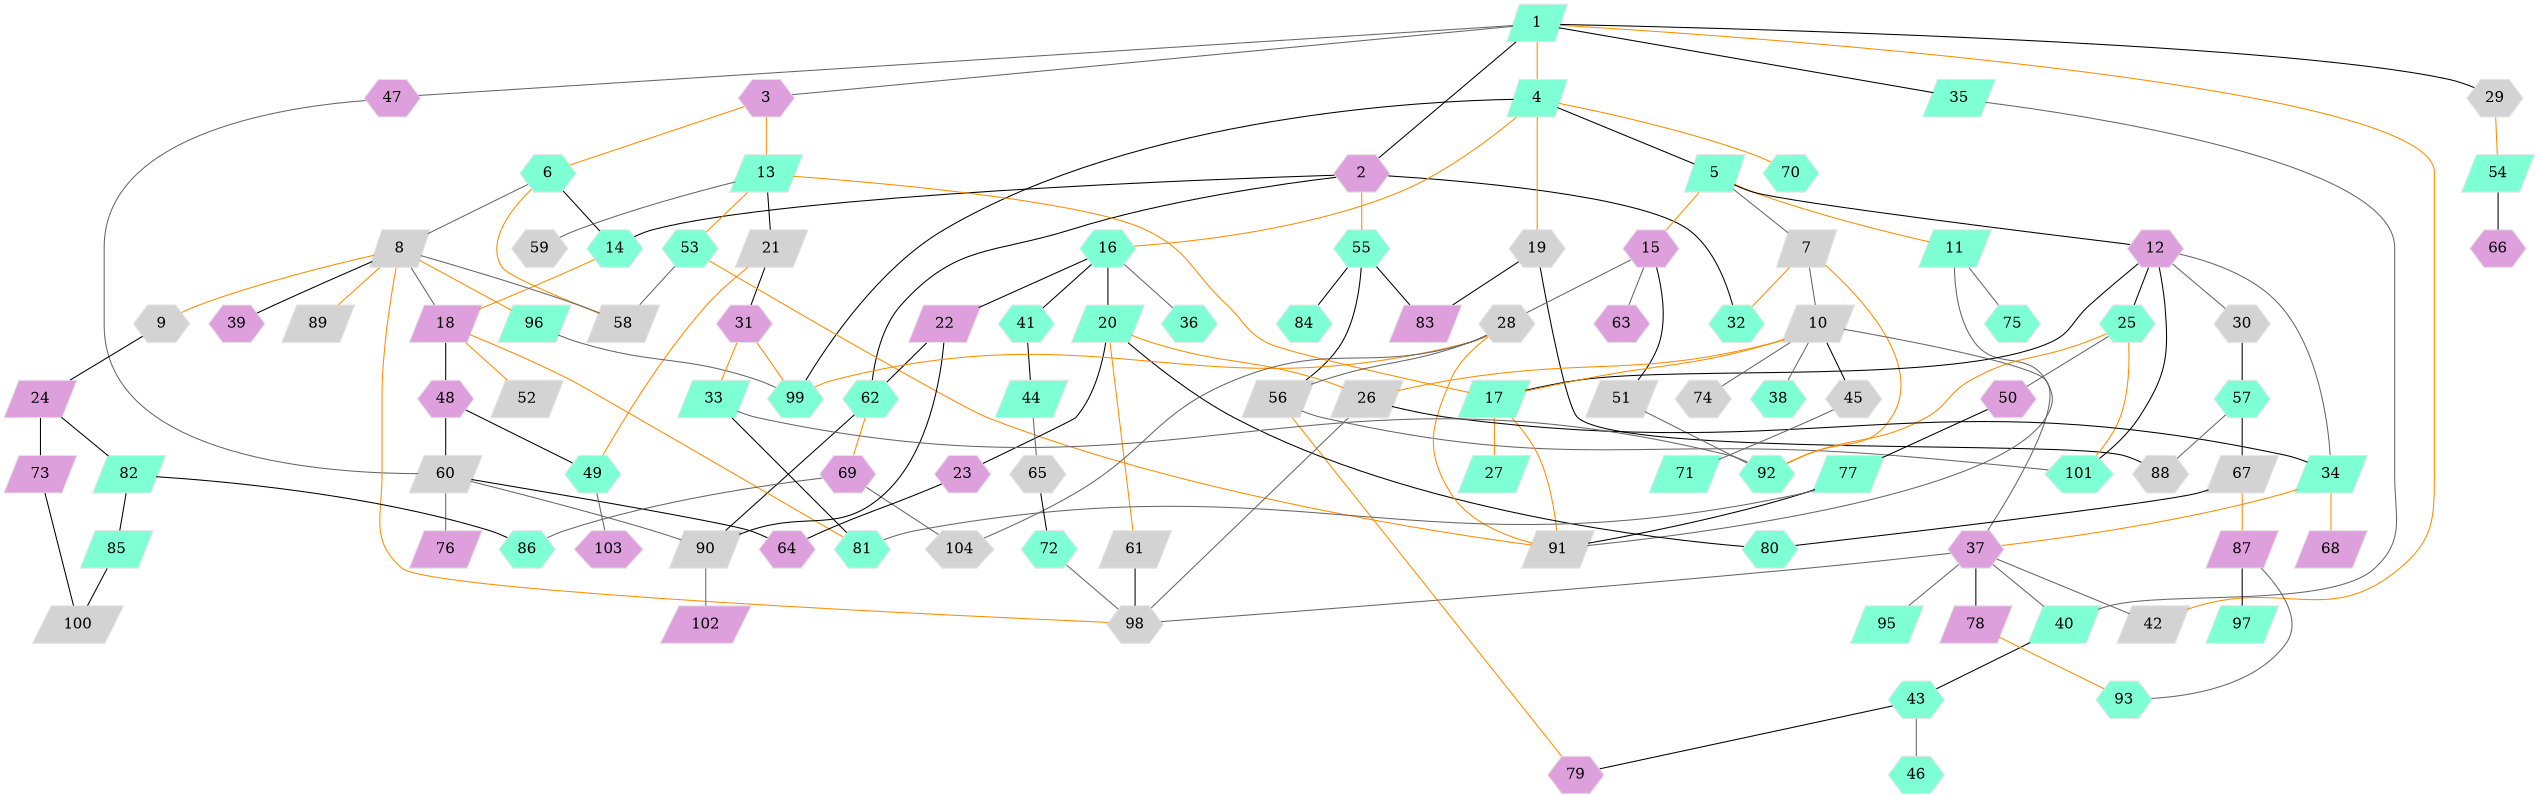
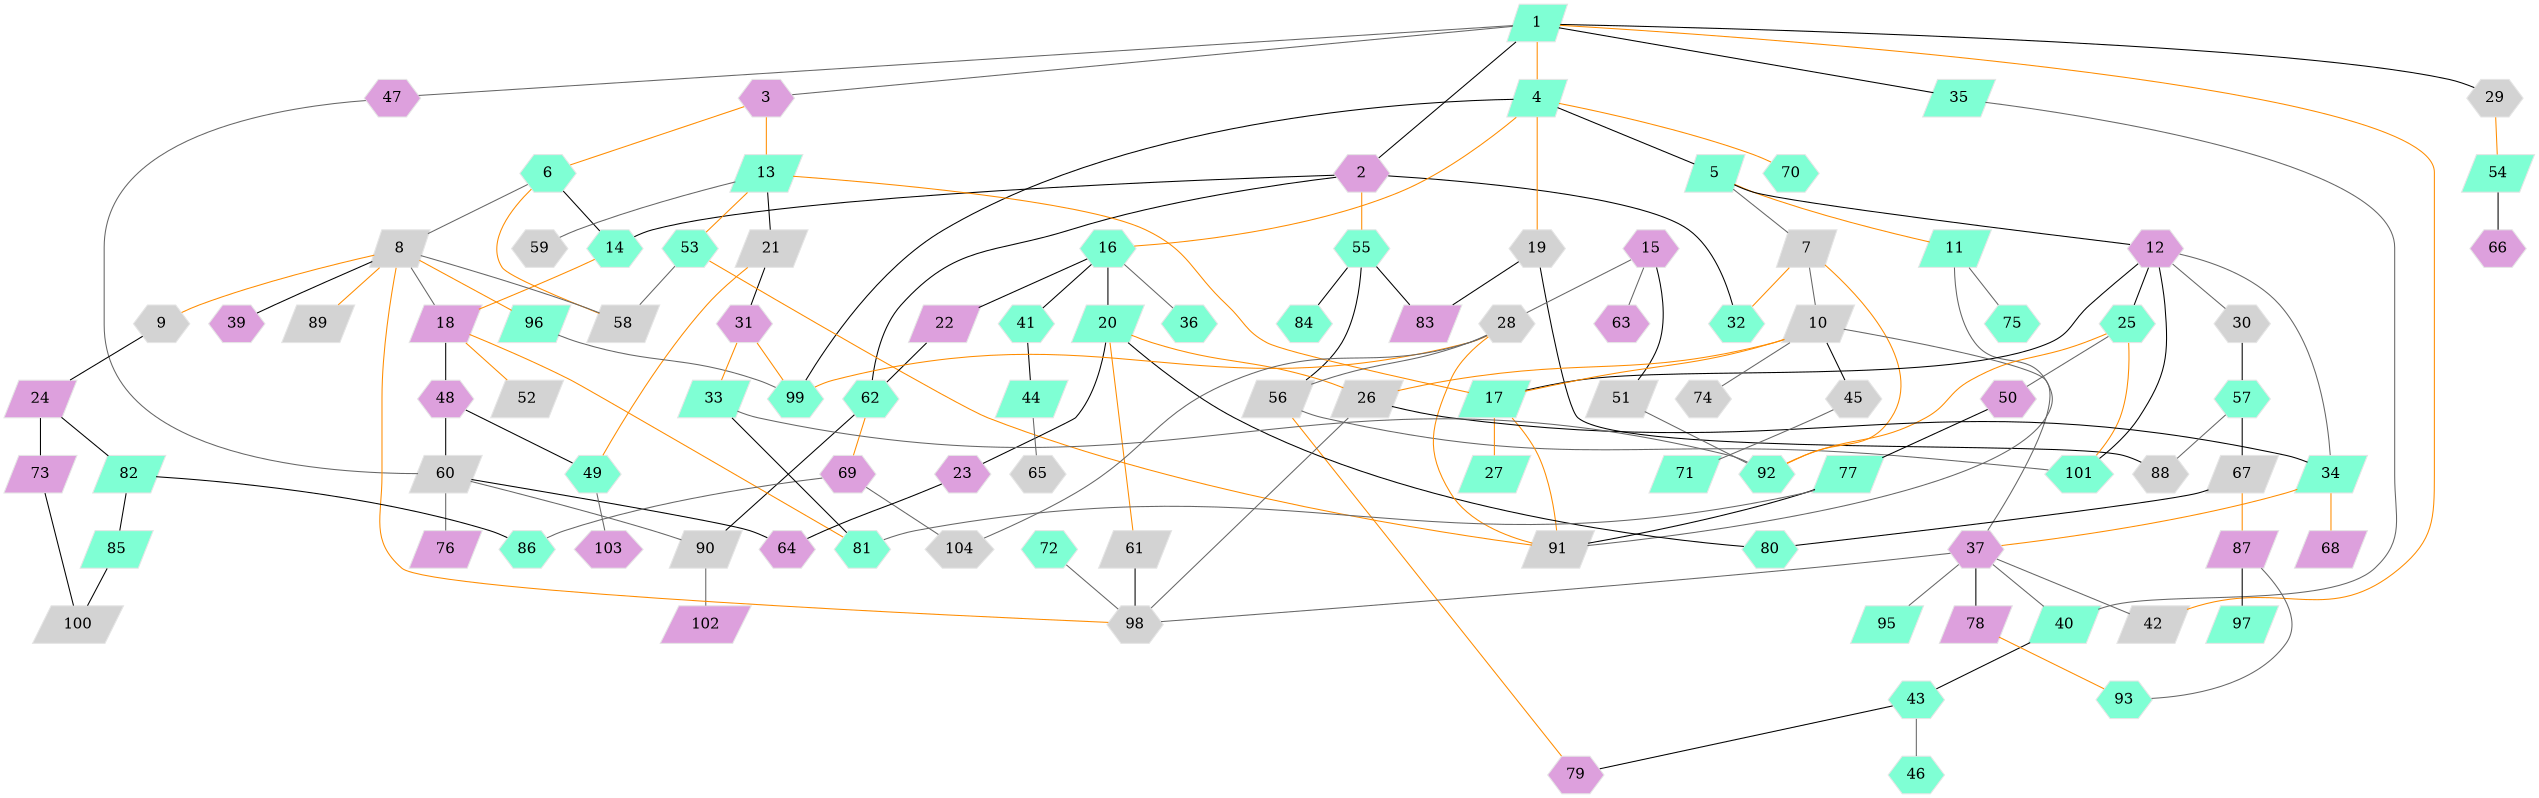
  graph {
    node [color=gray90 fillcolor=aquamarine shape=hexagon style=filled]
    edge [color=black]
    1 [shape=parallelogram]
    2 [fillcolor=plum]
    3 [fillcolor=plum]
    4 [shape=parallelogram]
    29 [fillcolor=lightgrey]
    35 [shape=parallelogram]
    42 [fillcolor=lightgrey shape=parallelogram]
    47 [fillcolor=plum]
    14
    32
    55
    62
    6
    13 [shape=parallelogram]
    5 [shape=parallelogram]
    16
    19 [fillcolor=lightgrey]
    70
    99
    54 [shape=parallelogram]
    40 [shape=parallelogram]
    60 [fillcolor=lightgrey shape=parallelogram]
    18 [fillcolor=plum shape=parallelogram]
    83 [fillcolor=plum shape=parallelogram]
    56 [fillcolor=lightgrey shape=parallelogram]
    84
    90 [fillcolor=lightgrey shape=parallelogram]
    69 [fillcolor=plum]
    8 [fillcolor=lightgrey shape=parallelogram]
    58 [fillcolor=lightgrey shape=parallelogram]
    17 [shape=parallelogram]
    21 [fillcolor=lightgrey shape=parallelogram]
    53
    59 [fillcolor=lightgrey]
    7 [fillcolor=lightgrey shape=parallelogram]
    11 [shape=parallelogram]
    12 [fillcolor=plum]
    15 [fillcolor=plum]
    20 [shape=parallelogram]
    22 [fillcolor=plum shape=parallelogram]
    36
    41
    88 [fillcolor=lightgrey]
    10 [fillcolor=lightgrey shape=parallelogram]
    92
    75
    91 [fillcolor=lightgrey shape=parallelogram]
    25
    30 [fillcolor=lightgrey]
    34 [shape=parallelogram]
    101
    28 [fillcolor=lightgrey]
    51 [fillcolor=lightgrey shape=parallelogram]
    63 [fillcolor=plum]
    9 [fillcolor=lightgrey]
    39 [fillcolor=plum]
    89 [fillcolor=lightgrey shape=parallelogram]
    96 [shape=parallelogram]
    98 [fillcolor=lightgrey]
    26 [fillcolor=lightgrey shape=parallelogram]
    37 [fillcolor=plum]
-   38
    45 [fillcolor=lightgrey]
    74 [fillcolor=lightgrey]
    24 [fillcolor=plum shape=parallelogram]
    48 [fillcolor=plum]
    52 [fillcolor=lightgrey shape=parallelogram]
    81
    73 [fillcolor=plum shape=parallelogram]
    82 [shape=parallelogram]
    27 [shape=parallelogram]
    78 [fillcolor=plum shape=parallelogram]
    95 [shape=parallelogram]
    71 [shape=parallelogram]
    50 [fillcolor=plum]
    57
    68 [fillcolor=plum shape=parallelogram]
    31 [fillcolor=plum]
    49
    104 [fillcolor=lightgrey]
    23 [fillcolor=plum]
    61 [fillcolor=lightgrey shape=parallelogram]
    80
    44 [shape=parallelogram]
    64 [fillcolor=plum]
    33 [shape=parallelogram]
    103 [fillcolor=plum]
    102 [fillcolor=plum shape=parallelogram]
    100 [fillcolor=lightgrey shape=parallelogram]
    86
    85 [shape=parallelogram]
    77 [shape=parallelogram]
    79 [fillcolor=plum]
    66 [fillcolor=plum]
    67 [fillcolor=lightgrey shape=parallelogram]
    43
    93
    46
    65 [fillcolor=lightgrey]
    72
    76 [fillcolor=plum shape=parallelogram]
    87 [fillcolor=plum shape=parallelogram]
    97 [shape=parallelogram]
    1 -- 2
    1 -- 3 [color=gray40]
    1 -- 4 [color=darkorange]
    1 -- 29
    1 -- 35
    1 -- 42 [color=darkorange]
    1 -- 47 [color=gray40]
    2 -- 14
    2 -- 32
    2 -- 55 [color=darkorange]
    2 -- 62
    3 -- 6 [color=darkorange]
    3 -- 13 [color=darkorange]
    4 -- 5
    4 -- 16 [color=darkorange]
    4 -- 19 [color=darkorange]
    4 -- 70 [color=darkorange]
    4 -- 99
    29 -- 54 [color=darkorange]
    35 -- 40 [color=gray40]
    47 -- 60 [color=gray40]
    14 -- 18 [color=darkorange]
    55 -- 83
    55 -- 56
    55 -- 84
    62 -- 90
    62 -- 69 [color=darkorange]
    6 -- 14
    6 -- 8 [color=gray40]
    6 -- 58 [color=darkorange]
    13 -- 17 [color=darkorange]
    13 -- 21
    13 -- 53 [color=darkorange]
    13 -- 59 [color=gray40]
    5 -- 7 [color=gray40]
    5 -- 11 [color=darkorange]
    5 -- 12
-   5 -- 15 [color=darkorange]
    16 -- 20
    16 -- 22
    16 -- 36 [color=gray40]
    16 -- 41
    19 -- 83
    19 -- 88
    54 -- 66
    40 -- 43
    60 -- 90 [color=gray40]
    60 -- 64
    60 -- 76 [color=gray40]
    18 -- 48
    18 -- 52 [color=darkorange]
    18 -- 81 [color=darkorange]
    56 -- 101 [color=gray40]
    56 -- 79 [color=darkorange]
    90 -- 102 [color=gray40]
    69 -- 104 [color=gray40]
    69 -- 86 [color=gray40]
    8 -- 18 [color=gray40]
    8 -- 58 [color=gray40]
    8 -- 9 [color=darkorange]
    8 -- 39
    8 -- 89 [color=darkorange]
    8 -- 96 [color=darkorange]
    8 -- 98 [color=darkorange]
    17 -- 91 [color=darkorange]
    17 -- 27 [color=darkorange]
    21 -- 31
    21 -- 49 [color=darkorange]
    53 -- 58 [color=gray40]
    53 -- 91 [color=darkorange]
    7 -- 32 [color=darkorange]
    7 -- 10 [color=gray40]
    7 -- 92 [color=darkorange]
    11 -- 75 [color=gray40]
    11 -- 91 [color=gray40]
    12 -- 17
    12 -- 25
    12 -- 30 [color=gray40]
    12 -- 34 [color=gray40]
    12 -- 101
    15 -- 28 [color=gray40]
    15 -- 51
    15 -- 63 [color=gray40]
    20 -- 26 [color=darkorange]
    20 -- 23
    20 -- 61 [color=darkorange]
    20 -- 80
    22 -- 62
-   22 -- 90
    41 -- 44
    10 -- 17 [color=darkorange]
    10 -- 26 [color=darkorange]
    10 -- 37 [color=gray40]
-   10 -- 38 [color=gray40]
    10 -- 45
    10 -- 74 [color=gray40]
    25 -- 92 [color=darkorange]
    25 -- 101 [color=darkorange]
    25 -- 50 [color=gray40]
    30 -- 57
    34 -- 37 [color=darkorange]
    34 -- 68 [color=darkorange]
    28 -- 99 [color=darkorange]
    28 -- 56 [color=gray40]
    28 -- 91 [color=darkorange]
    28 -- 104 [color=gray40]
    51 -- 92 [color=gray40]
    9 -- 24
    96 -- 99 [color=gray40]
    26 -- 34
    26 -- 98 [color=gray40]
    37 -- 42 [color=gray40]
    37 -- 40 [color=gray40]
    37 -- 98 [color=gray40]
    37 -- 78
    37 -- 95 [color=gray40]
    45 -- 71 [color=gray40]
    24 -- 73
    24 -- 82
    48 -- 60
    48 -- 49
    73 -- 100
    82 -- 86
    82 -- 85
    78 -- 93 [color=darkorange]
    50 -- 77
    57 -- 88 [color=gray40]
    57 -- 67
    31 -- 99 [color=darkorange]
    31 -- 33 [color=darkorange]
    49 -- 103 [color=gray40]
    23 -- 64
    61 -- 98
    44 -- 65 [color=gray40]
    33 -- 92 [color=gray40]
    33 -- 81
    85 -- 100
    77 -- 91
    77 -- 81 [color=gray40]
    67 -- 80
    67 -- 87 [color=darkorange]
    43 -- 79
    43 -- 46 [color=gray40]
-   65 -- 72
    72 -- 98 [color=gray40]
    87 -- 93 [color=gray40]
    87 -- 97
  }
